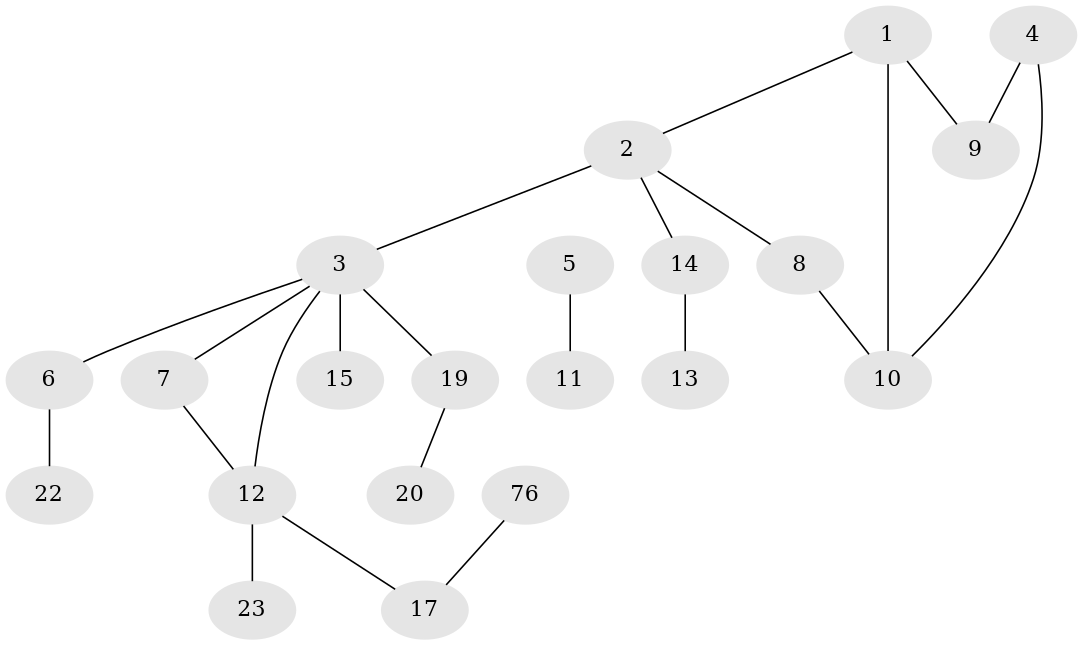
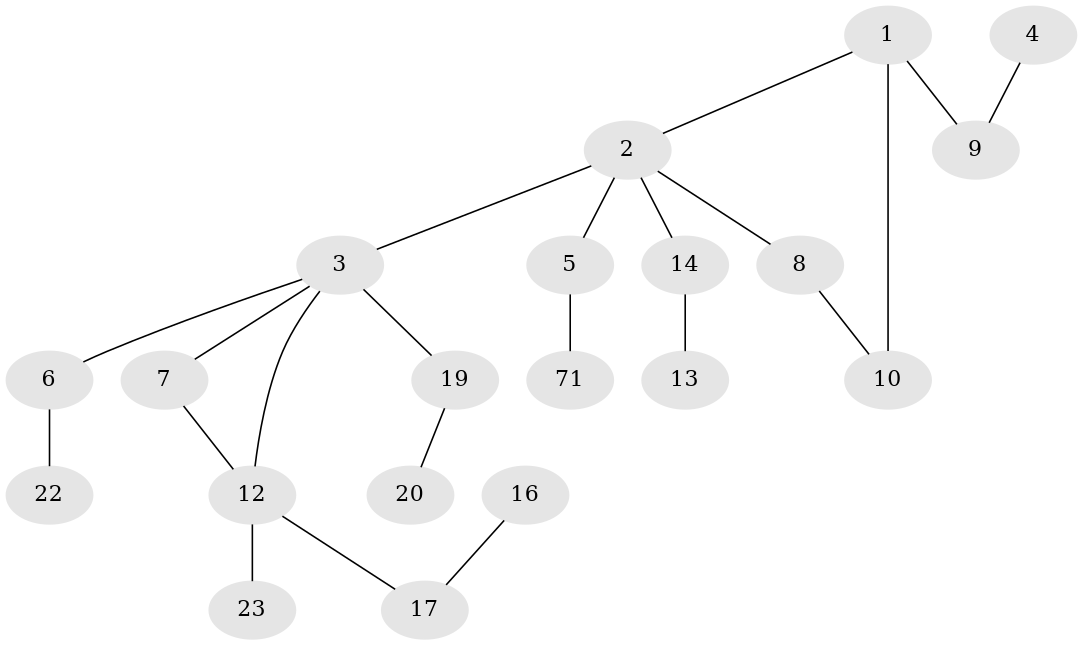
  graph {
    node [color=gray90 style=filled]
    edge [weight=1.0]
    1
    2
    9
    10
    3
    5
    8
    14
    4
    6
    7
    12
-   15
    19
-   11
+   11 [label=71]
    13
    22
    23
    17
    20
-   16 [label=76]
+   16
    1 -- 2
    1 -- 9
    1 -- 10 [weight=5.0]
    2 -- 3
+   2 -- 5 [weight=2.0]
    2 -- 8
    2 -- 14
    3 -- 6
    3 -- 7
    3 -- 12
-   3 -- 15 [weight=9.0]
    3 -- 19
    5 -- 11
    8 -- 10
    14 -- 13
    4 -- 9
-   4 -- 10
    6 -- 22
    7 -- 12
    12 -- 23
    12 -- 17
    19 -- 20
    16 -- 17
  }
